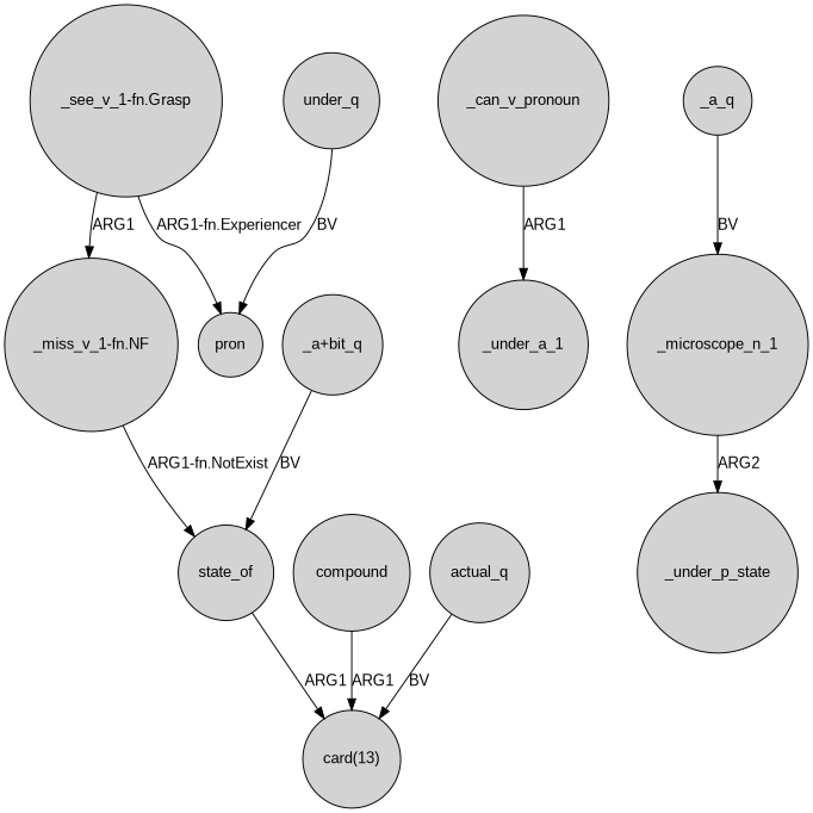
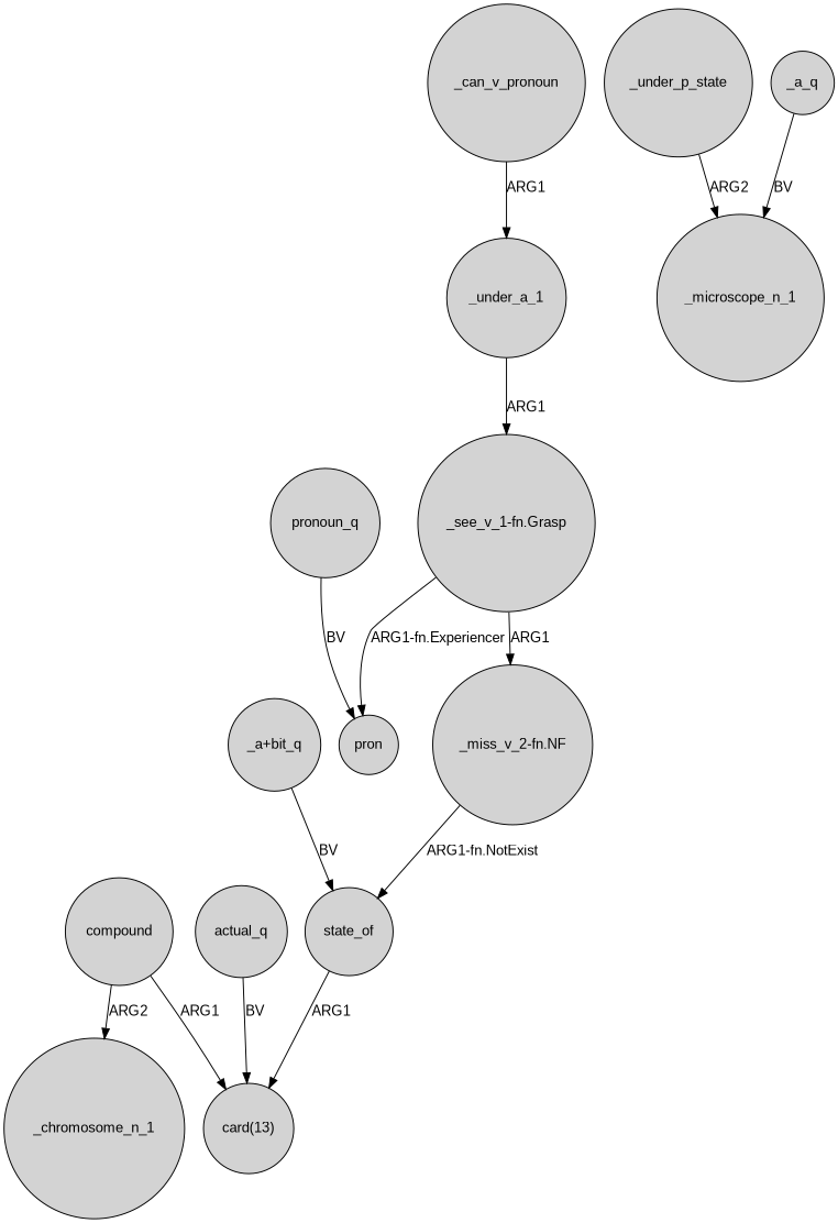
  digraph {
    fontname="Liberation Sans"
    node [fontname="Liberation Sans" shape=circle style=filled]
    edge [fontname="Liberation Sans"]
    "_see_v_1-fn.Grasp"
-   "_miss_v_1-fn.NF"
+   "_miss_v_1-fn.NF" [label="_miss_v_2-fn.NF"]
    pron
    n4 [label=state_of]
    "card(13)"
    n6 [label=_can_v_pronoun]
    n7 [label=_under_a_1]
    compound
+   _chromosome_n_1
    _under_p_state
    _microscope_n_1
    _a_q
    n13 [label=actual_q]
    "_a+bit_q"
-   pronoun_q [label=under_q]
+   pronoun_q
    "_see_v_1-fn.Grasp" -> "_miss_v_1-fn.NF" [label=ARG1]
    "_see_v_1-fn.Grasp" -> pron [label="ARG1-fn.Experiencer"]
    "_miss_v_1-fn.NF" -> n4 [label="ARG1-fn.NotExist"]
    n4 -> "card(13)" [label=ARG1]
    n6 -> n7 [label=ARG1]
+   n7 -> "_see_v_1-fn.Grasp" [label=ARG1]
    compound -> "card(13)" [label=ARG1]
-   _microscope_n_1 -> _under_p_state [label=ARG2]
+   compound -> _chromosome_n_1 [label=ARG2]
+   _under_p_state -> _microscope_n_1 [label=ARG2]
    _a_q -> _microscope_n_1 [label=BV]
    n13 -> "card(13)" [label=BV]
    "_a+bit_q" -> n4 [label=BV]
    pronoun_q -> pron [label=BV]
  }
